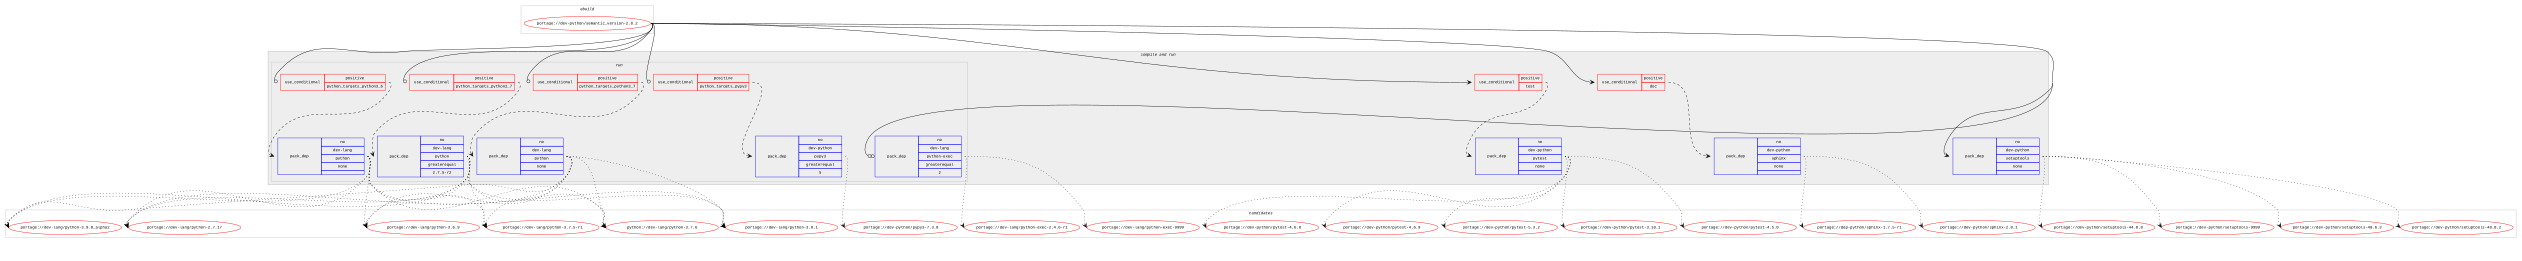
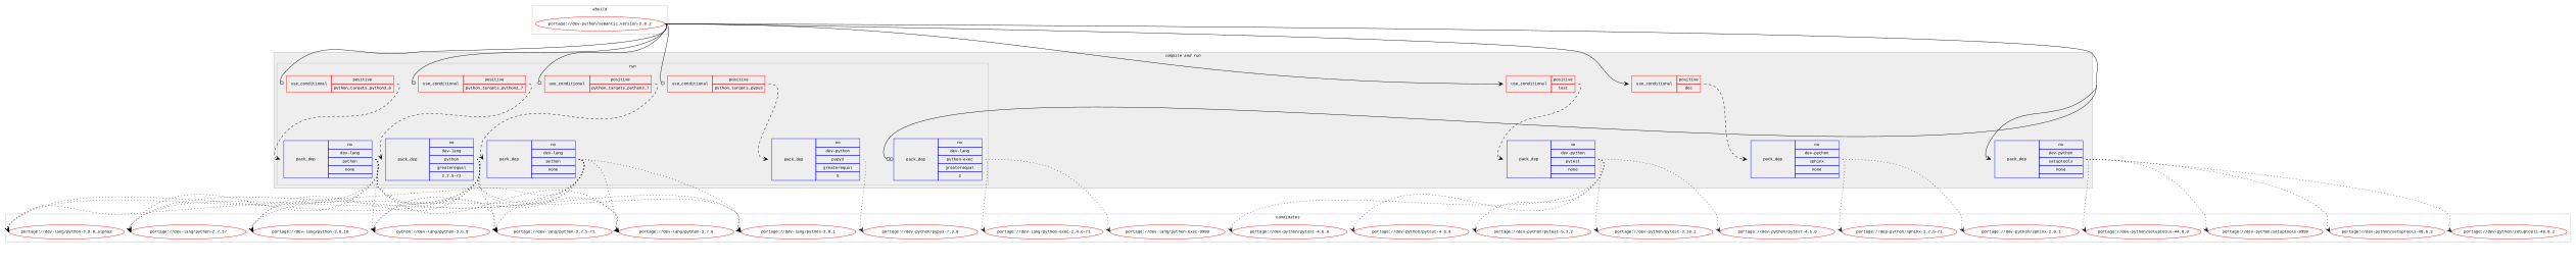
  digraph {
    compound=true
    concentrate=true
    fontname="Liberation Mono"
    fontsize=10
    newrank=true
    rankdir=TB
    ranksep=1.5
    node [color=red fontname="Liberation Mono" fontsize=10]
    edge [arrowhead=vee fontname="Liberation Mono" headport=w style=dotted tailport=e weight=100]
    n1 [label="portage://dev-python/semantic_version-2.8.2" width=4]
    n2 [color=blue label=<<TABLE BORDER="0" CELLBORDER="1" CELLSPACING="0" CELLPADDING="4" WIDTH="220"><TR><TD ROWSPAN="6" CELLPADDING="30">pack_dep</TD></TR><TR><TD WIDTH="110">no</TD></TR><TR><TD>dev-python</TD></TR><TR><TD>sphinx</TD></TR><TR><TD>none</TD></TR><TR><TD></TD></TR></TABLE>> shape=none]
    n3 [label=<<TABLE BORDER="0" CELLBORDER="1" CELLSPACING="0" CELLPADDING="4"><TR><TD ROWSPAN="3" CELLPADDING="10">use_conditional</TD></TR><TR><TD>positive</TD></TR><TR><TD>doc</TD></TR></TABLE>> shape=none]
    n4 [color=blue label=<<TABLE BORDER="0" CELLBORDER="1" CELLSPACING="0" CELLPADDING="4" WIDTH="220"><TR><TD ROWSPAN="6" CELLPADDING="30">pack_dep</TD></TR><TR><TD WIDTH="110">no</TD></TR><TR><TD>dev-python</TD></TR><TR><TD>pytest</TD></TR><TR><TD>none</TD></TR><TR><TD></TD></TR></TABLE>> shape=none]
    n5 [label=<<TABLE BORDER="0" CELLBORDER="1" CELLSPACING="0" CELLPADDING="4"><TR><TD ROWSPAN="3" CELLPADDING="10">use_conditional</TD></TR><TR><TD>positive</TD></TR><TR><TD>test</TD></TR></TABLE>> shape=none]
    n6 [color=blue label=<<TABLE BORDER="0" CELLBORDER="1" CELLSPACING="0" CELLPADDING="4" WIDTH="220"><TR><TD ROWSPAN="6" CELLPADDING="30">pack_dep</TD></TR><TR><TD WIDTH="110">no</TD></TR><TR><TD>dev-python</TD></TR><TR><TD>setuptools</TD></TR><TR><TD>none</TD></TR><TR><TD></TD></TR></TABLE>> shape=none]
    n7 [color=blue label=<<TABLE BORDER="0" CELLBORDER="1" CELLSPACING="0" CELLPADDING="4" WIDTH="220"><TR><TD ROWSPAN="6" CELLPADDING="30">pack_dep</TD></TR><TR><TD WIDTH="110">no</TD></TR><TR><TD>dev-python</TD></TR><TR><TD>pypy3</TD></TR><TR><TD>greaterequal</TD></TR><TR><TD>5</TD></TR></TABLE>> shape=none]
    n8 [label=<<TABLE BORDER="0" CELLBORDER="1" CELLSPACING="0" CELLPADDING="4"><TR><TD ROWSPAN="3" CELLPADDING="10">use_conditional</TD></TR><TR><TD>positive</TD></TR><TR><TD>python_targets_pypy3</TD></TR></TABLE>> shape=none]
    n9 [color=blue label=<<TABLE BORDER="0" CELLBORDER="1" CELLSPACING="0" CELLPADDING="4" WIDTH="220"><TR><TD ROWSPAN="6" CELLPADDING="30">pack_dep</TD></TR><TR><TD WIDTH="110">no</TD></TR><TR><TD>dev-lang</TD></TR><TR><TD>python</TD></TR><TR><TD>greaterequal</TD></TR><TR><TD>2.7.5-r2</TD></TR></TABLE>> shape=none]
    n10 [label=<<TABLE BORDER="0" CELLBORDER="1" CELLSPACING="0" CELLPADDING="4"><TR><TD ROWSPAN="3" CELLPADDING="10">use_conditional</TD></TR><TR><TD>positive</TD></TR><TR><TD>python_targets_python2_7</TD></TR></TABLE>> shape=none]
    n11 [color=blue label=<<TABLE BORDER="0" CELLBORDER="1" CELLSPACING="0" CELLPADDING="4" WIDTH="220"><TR><TD ROWSPAN="6" CELLPADDING="30">pack_dep</TD></TR><TR><TD WIDTH="110">no</TD></TR><TR><TD>dev-lang</TD></TR><TR><TD>python</TD></TR><TR><TD>none</TD></TR><TR><TD></TD></TR></TABLE>> shape=none]
    n12 [label=<<TABLE BORDER="0" CELLBORDER="1" CELLSPACING="0" CELLPADDING="4"><TR><TD ROWSPAN="3" CELLPADDING="10">use_conditional</TD></TR><TR><TD>positive</TD></TR><TR><TD>python_targets_python3_6</TD></TR></TABLE>> shape=none]
    n13 [color=blue label=<<TABLE BORDER="0" CELLBORDER="1" CELLSPACING="0" CELLPADDING="4" WIDTH="220"><TR><TD ROWSPAN="6" CELLPADDING="30">pack_dep</TD></TR><TR><TD WIDTH="110">no</TD></TR><TR><TD>dev-lang</TD></TR><TR><TD>python</TD></TR><TR><TD>none</TD></TR><TR><TD></TD></TR></TABLE>> shape=none]
    n14 [label=<<TABLE BORDER="0" CELLBORDER="1" CELLSPACING="0" CELLPADDING="4"><TR><TD ROWSPAN="3" CELLPADDING="10">use_conditional</TD></TR><TR><TD>positive</TD></TR><TR><TD>python_targets_python3_7</TD></TR></TABLE>> shape=none]
    n15 [color=blue label=<<TABLE BORDER="0" CELLBORDER="1" CELLSPACING="0" CELLPADDING="4" WIDTH="220"><TR><TD ROWSPAN="6" CELLPADDING="30">pack_dep</TD></TR><TR><TD WIDTH="110">no</TD></TR><TR><TD>dev-lang</TD></TR><TR><TD>python-exec</TD></TR><TR><TD>greaterequal</TD></TR><TR><TD>2</TD></TR></TABLE>> shape=none]
    n16 [label="portage://dev-python/sphinx-2.0.1" width=4]
    n17 [label="portage://dep-python/sphinx-1.7.5-r1" width=4]
    n18 [label="portage://dev-python/pytest-5.3.2" width=4]
    n19 [label="portage://dev-python/pytest-4.6.9" width=4]
    n20 [label="portage://dev-python/pytest-4.6.8" width=4]
    n21 [label="portage://dev-python/pytest-4.5.0" width=4]
    n22 [label="portage://dev-python/pytest-3.10.1" width=4]
    n23 [label="portage://dev-python/setuptools-9999" width=4]
    n24 [label="portage://dev-python/setuptools-44.0.0" width=4]
    n25 [label="portage://dev-python/setuptools-48.0.2" width=4]
    n26 [label="portage://dev-python/setuptools-40.6.3" width=4]
    n27 [label="portage://dev-python/pypy3-7.3.0" width=4]
    n28 [label="portage://dev-lang/python-3.9.0_alpha2" width=4]
    n29 [label="portage://dev-lang/python-3.8.1" width=4]
-   n30 [label="python://dev-lang/python-3.7.6" width=4]
+   n30 [label="portage://dev-lang/python-3.7.6" width=4]
    n31 [label="portage://dev-lang/python-3.7.5-r1" width=4]
-   n32 [label="portage://dev-lang/python-3.6.9" width=4]
+   n32 [label="python://dev-lang/python-3.6.9" width=4]
+   n33 [label="portage://dev-lang/python-3.6.10" width=4]
    n34 [label="portage://dev-lang/python-2.7.17" width=4]
    n35 [label="portage://dev-lang/python-exec-9999" width=4]
    n36 [label="portage://dev-lang/python-exec-2.4.6-r1" width=4]
    subgraph cluster_1 {
      color=gray
      label=<<i>ebuild</i>>
      rank=same
      n1
    }
    subgraph cluster_2 {
      color=gray
      label=<<i>dependencies</i>>
      subgraph cluster_3 {
        color=gray
        fillcolor="#eeeeee"
        label=<<i>compile</i>>
        style=filled
        subgraph sub_4 {
          color=gray
          fillcolor="#eeeeee"
          label=<<i>compile</i>>
          style=filled
          n3
          subgraph sub_5 {
            color=gray
            fillcolor="#eeeeee"
            label=<<i>compile</i>>
            style=filled
            n2
          }
        }
        subgraph sub_6 {
          color=gray
          fillcolor="#eeeeee"
          label=<<i>compile</i>>
          style=filled
          n5
          subgraph sub_7 {
            color=gray
            fillcolor="#eeeeee"
            label=<<i>compile</i>>
            style=filled
            n4
          }
        }
        subgraph sub_8 {
          color=gray
          fillcolor="#eeeeee"
          label=<<i>compile</i>>
          style=filled
          n6
        }
      }
      subgraph cluster_9 {
        color=gray
        fillcolor="#eeeeee"
        label=<<i>compile and run</i>>
        style=filled
      }
      subgraph cluster_10 {
        color=gray
        fillcolor="#eeeeee"
        label=<<i>run</i>>
        style=filled
        subgraph sub_11 {
          color=gray
          fillcolor="#eeeeee"
          label=<<i>run</i>>
          style=filled
          n8
          subgraph sub_12 {
            color=gray
            fillcolor="#eeeeee"
            label=<<i>run</i>>
            style=filled
            n7
          }
        }
        subgraph sub_13 {
          color=gray
          fillcolor="#eeeeee"
          label=<<i>run</i>>
          style=filled
          n10
          subgraph sub_14 {
            color=gray
            fillcolor="#eeeeee"
            label=<<i>run</i>>
            style=filled
            n9
          }
        }
        subgraph sub_15 {
          color=gray
          fillcolor="#eeeeee"
          label=<<i>run</i>>
          style=filled
          n12
          subgraph sub_16 {
            color=gray
            fillcolor="#eeeeee"
            label=<<i>run</i>>
            style=filled
            n11
          }
        }
        subgraph sub_17 {
          color=gray
          fillcolor="#eeeeee"
          label=<<i>run</i>>
          style=filled
          n14
          subgraph sub_18 {
            color=gray
            fillcolor="#eeeeee"
            label=<<i>run</i>>
            style=filled
            n13
          }
        }
        subgraph sub_19 {
          color=gray
          fillcolor="#eeeeee"
          label=<<i>run</i>>
          style=filled
          n15
        }
      }
    }
    subgraph cluster_20 {
      color=gray
      label=<<i>candidates</i>>
      rank=same
      subgraph sub_21 {
        color=black
        label=<<i>candidates</i>>
        nodesep=1
        rank=same
        n16
        n17
      }
      subgraph sub_22 {
        color=black
        label=<<i>candidates</i>>
        nodesep=1
        rank=same
        n18
        n19
        n20
        n21
        n22
      }
      subgraph sub_23 {
        color=black
        label=<<i>candidates</i>>
        nodesep=1
        rank=same
        n23
        n24
        n25
        n26
      }
      subgraph sub_24 {
        color=black
        label=<<i>candidates</i>>
        nodesep=1
        rank=same
        n27
      }
      subgraph sub_25 {
        color=black
        label=<<i>candidates</i>>
        nodesep=1
        rank=same
        n28
        n29
        n30
        n31
        n32
+       n33
        n34
      }
      subgraph sub_26 {
        color=black
        label=<<i>candidates</i>>
        nodesep=1
        rank=same
        n28
        n29
        n30
        n31
        n32
+       n33
        n34
      }
      subgraph sub_27 {
        color=black
        label=<<i>candidates</i>>
        nodesep=1
        rank=same
        n35
        n36
      }
      subgraph sub_28 {
        color=black
        label=<<i>candidates</i>>
        nodesep=1
        rank=same
        n28
        n29
        n30
        n31
        n32
+       n33
        n34
      }
    }
    n1 -> n3 [style=solid weight=20]
    n1 -> n5 [style=solid weight=20]
    n1 -> n6 [style=solid weight=20]
    n1 -> n8 [arrowhead=odot style=solid weight=20]
    n1 -> n10 [arrowhead=odot style=solid weight=20]
    n1 -> n12 [arrowhead=odot style=solid weight=20]
    n1 -> n14 [arrowhead=odot style=solid weight=20]
    n1 -> n15 [arrowhead=odot style=solid weight=20]
    n2 -> n16
    n2 -> n17
    n3 -> n2 [style=dashed weight=20]
    n4 -> n18
    n4 -> n19
    n4 -> n20
    n4 -> n21
    n4 -> n22
    n5 -> n4 [style=dashed weight=20]
    n6 -> n23
    n6 -> n24
    n6 -> n25
    n6 -> n26
    n7 -> n27
    n8 -> n7 [style=dashed weight=20]
    n9 -> n28
    n9 -> n29
    n9 -> n30
    n9 -> n31
    n9 -> n32
+   n9 -> n33
    n9 -> n34
    n10 -> n9 [style=dashed weight=20]
    n11 -> n28
    n11 -> n29
    n11 -> n30
    n11 -> n31
    n11 -> n32
+   n11 -> n33
    n11 -> n34
    n12 -> n11 [style=dashed weight=20]
    n13 -> n28
    n13 -> n29
    n13 -> n30
    n13 -> n31
    n13 -> n32
+   n13 -> n33
    n13 -> n34
    n14 -> n13 [style=dashed weight=20]
    n15 -> n35
    n15 -> n36
  }
